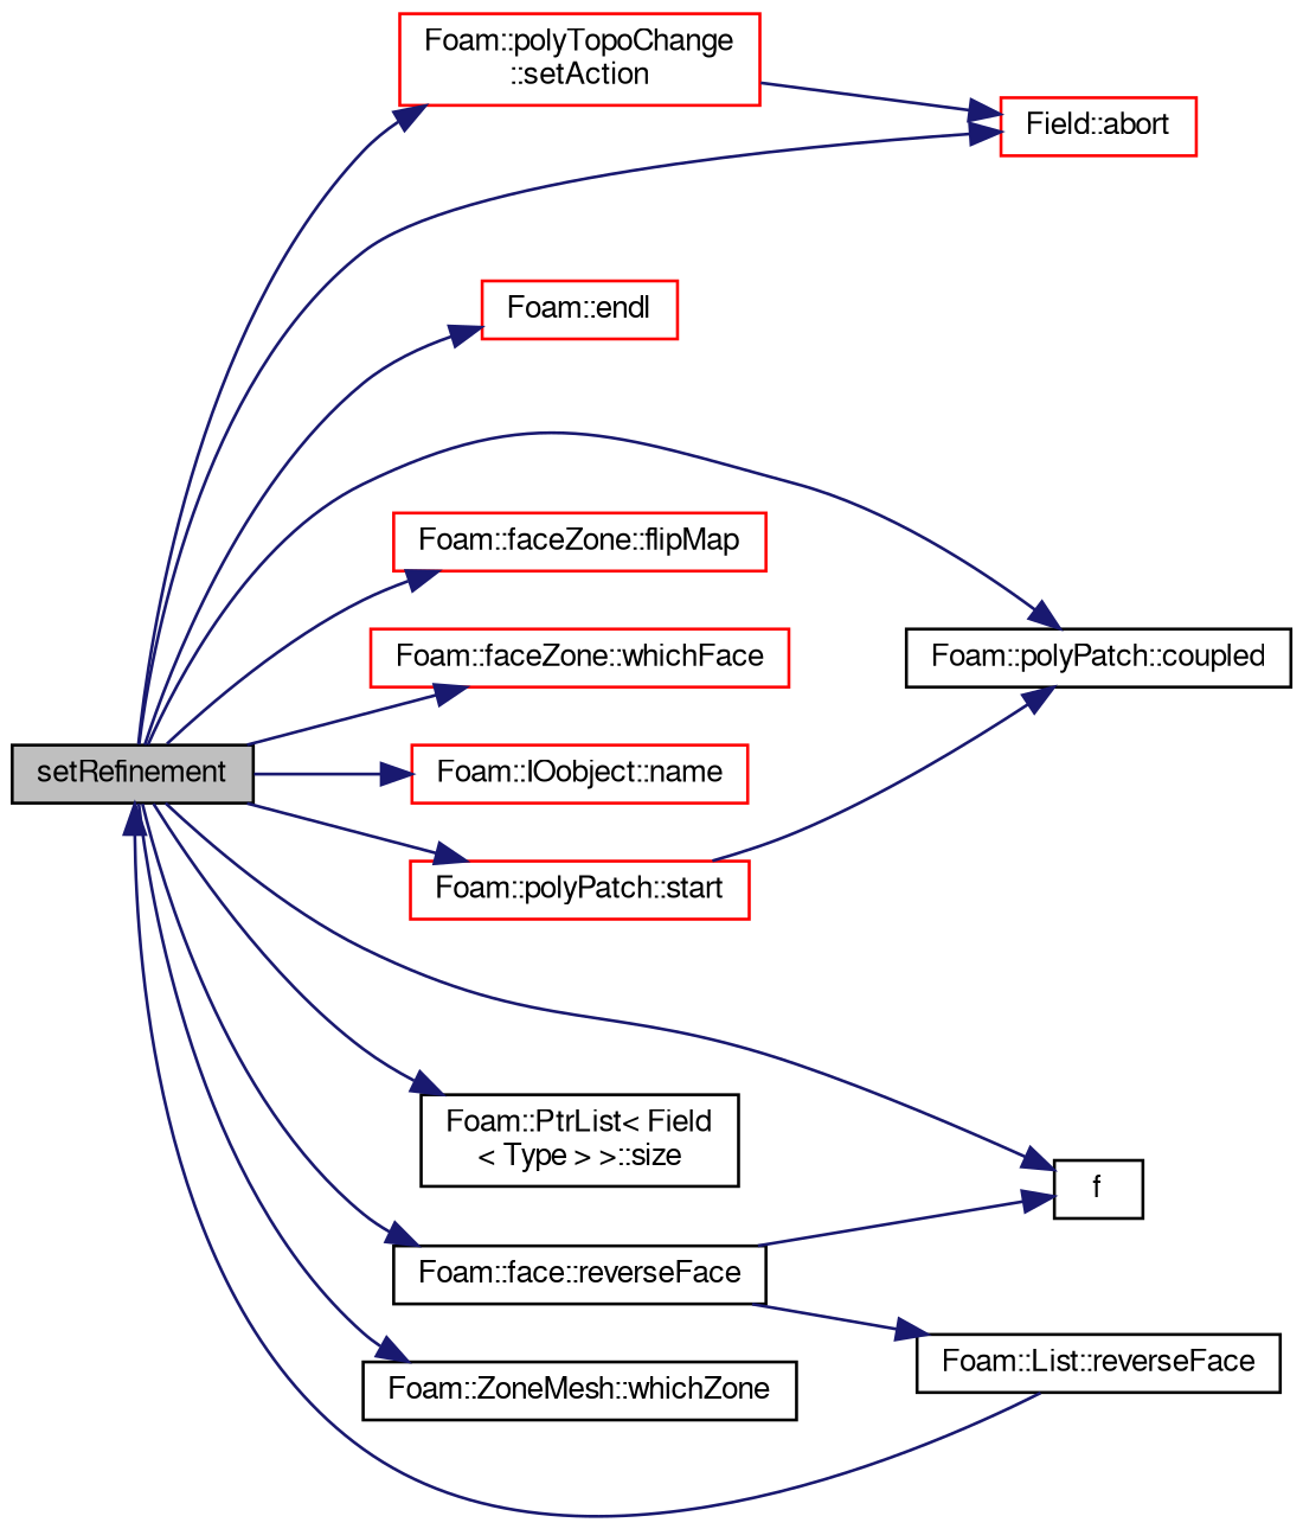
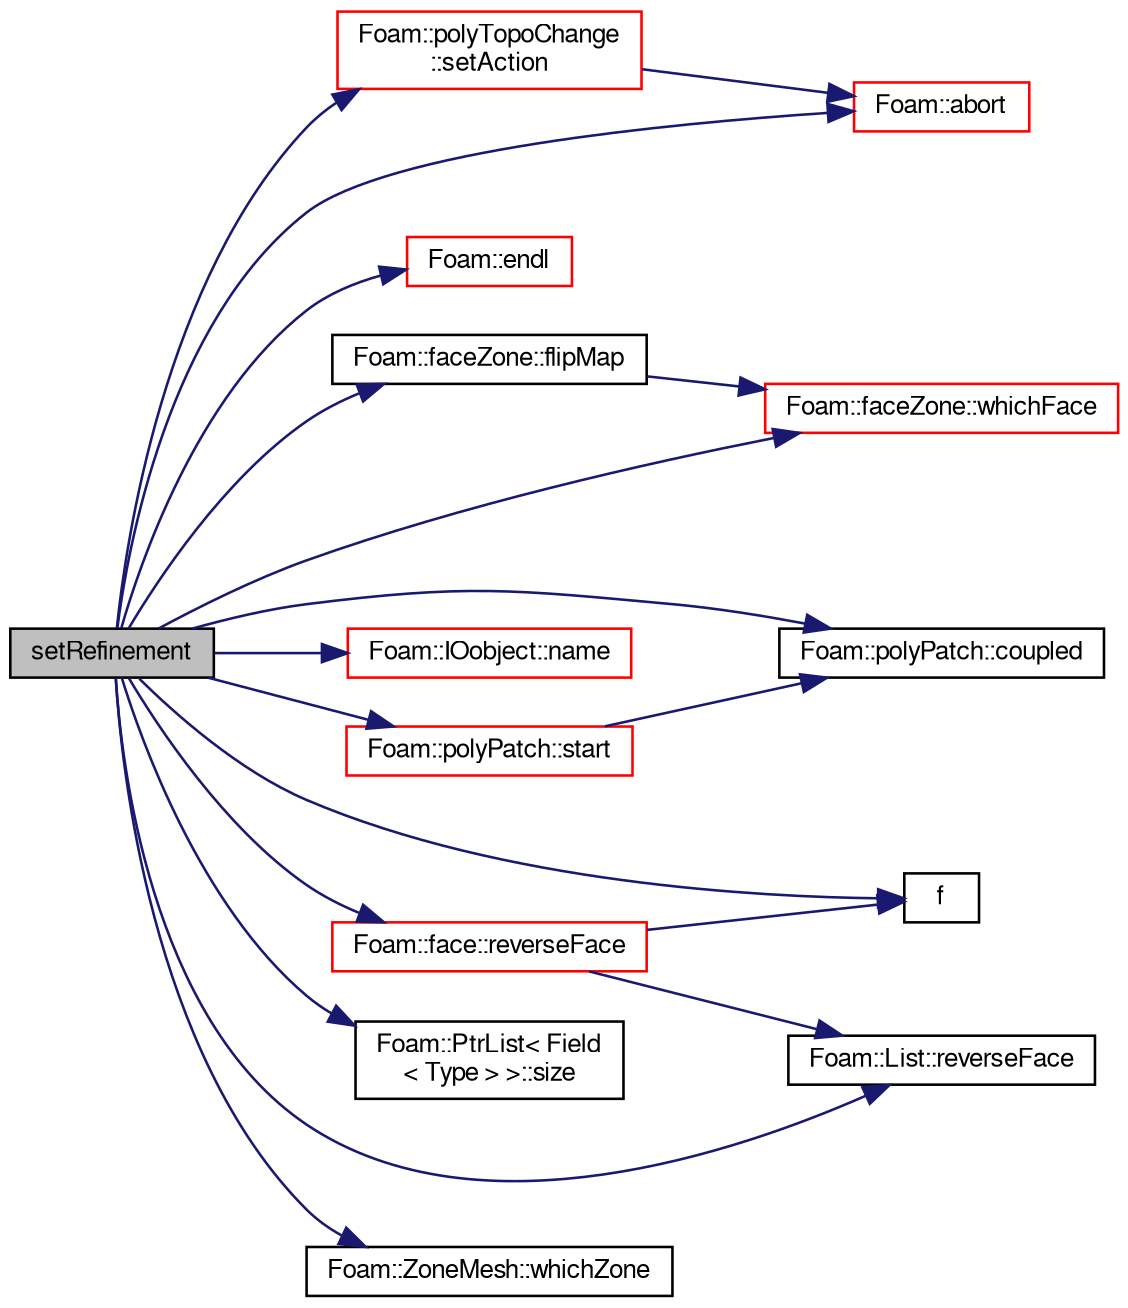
  digraph {
    rankdir=LR
    node [color=red fontname=FreeSans fontsize=10 shape=record]
    edge [color=midnightblue fontname=FreeSans fontsize=10 labelfontname=FreeSans labelfontsize=10 style=solid]
    n1 [color=black fillcolor=grey75 fontcolor=black height=0.2 label=setRefinement style=filled width=0.4]
-   n2 [height=0.2 label="Field::abort" width=0.4]
+   n2 [height=0.2 label="Foam::abort" width=0.4]
    n3 [color=black height=0.2 label="Foam::polyPatch::coupled" width=0.4]
    n4 [height=0.2 label="Foam::endl" width=0.4]
    n5 [color=black height=0.2 label=f width=0.4]
-   n6 [height=0.2 label="Foam::faceZone::flipMap" width=0.4]
+   n6 [color=black height=0.2 label="Foam::faceZone::flipMap" width=0.4]
    n7 [height=0.2 label="Foam::faceZone::whichFace" width=0.4]
    n8 [height=0.2 label="Foam::IOobject::name" width=0.4]
-   n9 [color=black height=0.2 label="Foam::face::reverseFace" width=0.4]
+   n9 [height=0.2 label="Foam::face::reverseFace" width=0.4]
    n10 [color=black height=0.2 label="Foam::List::reverseFace" width=0.4]
    n11 [height=0.2 label="Foam::polyTopoChange\l::setAction" width=0.4]
    n12 [color=black height=0.2 label="Foam::PtrList\< Field\l\< Type \> \>::size" width=0.4]
    n13 [height=0.2 label="Foam::polyPatch::start" width=0.4]
    n14 [color=black height=0.2 label="Foam::ZoneMesh::whichZone" width=0.4]
    n1 -> n2
    n1 -> n3
    n1 -> n4
    n1 -> n5
    n1 -> n6
    n1 -> n7
    n1 -> n8
    n1 -> n9
-   n10 -> n1
+   n1 -> n10
    n1 -> n11
    n1 -> n12
    n1 -> n13
    n1 -> n14
+   n6 -> n7
    n9 -> n5
    n9 -> n10
    n11 -> n2
    n13 -> n3
  }
